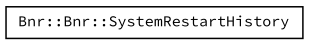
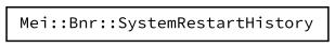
  digraph {
    rankdir=LR
    fontname="Source Code Pro"
-   n1 [color=black fillcolor=white fontname="Source Code Pro" fontsize=10 height=0.2 label="Bnr::Bnr::SystemRestartHistory" shape=record style=filled width=0.4]
+   n1 [color=black fillcolor=white fontname="Source Code Pro" fontsize=10 height=0.2 label="Mei::Bnr::SystemRestartHistory" shape=record style=filled width=0.4]
  }
